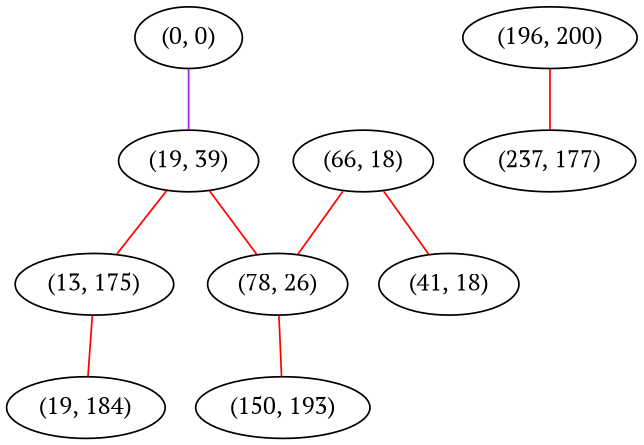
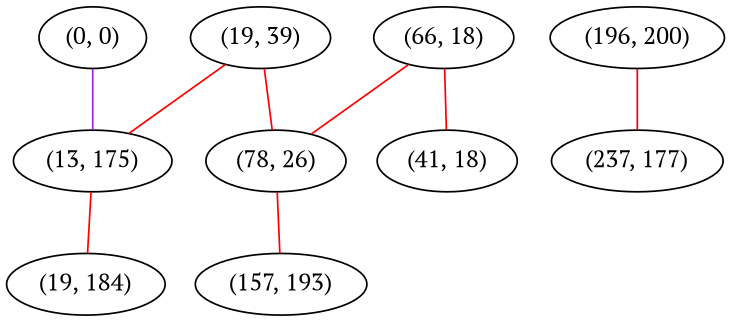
  graph {
    fontname="PT Serif"
    node [fontname="PT Serif"]
    edge [color=red fontname="PT Serif" weight=1]
    "(0, 0)"
    "(19, 39)"
    "(78, 26)"
    "(13, 175)"
    "(66, 18)"
    "(41, 18)"
-   "(150, 193)"
+   "(150, 193)" [label="(157, 193)"]
    "(19, 184)"
    "(196, 200)"
    "(237, 177)"
-   "(0, 0)" -- "(19, 39)" [color=purple weight=4]
+   "(0, 0)" -- "(13, 175)" [color=purple weight=4]
    "(19, 39)" -- "(78, 26)"
    "(19, 39)" -- "(13, 175)"
    "(78, 26)" -- "(150, 193)"
    "(13, 175)" -- "(19, 184)"
    "(66, 18)" -- "(78, 26)"
    "(66, 18)" -- "(41, 18)"
    "(196, 200)" -- "(237, 177)"
  }
